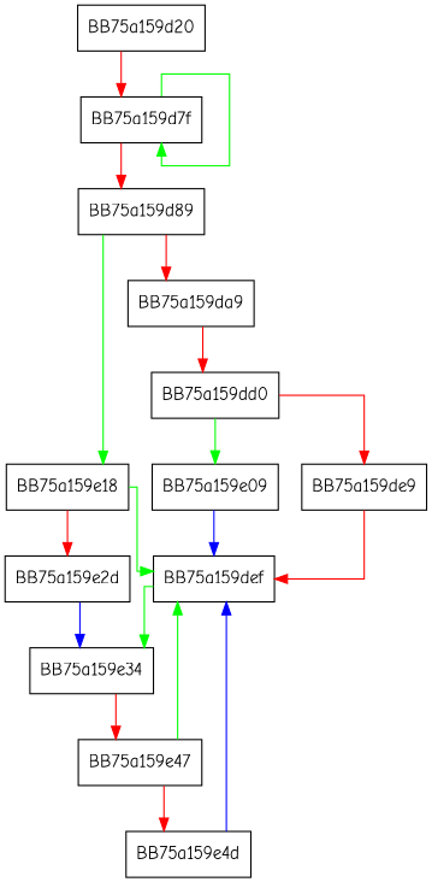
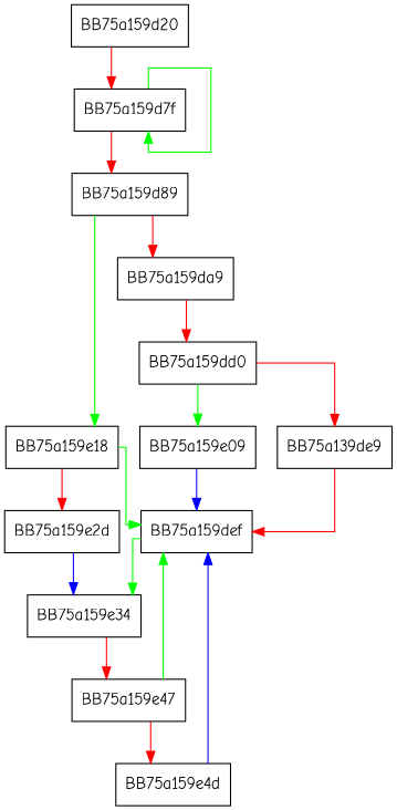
  digraph {
    fontname="Comic Neue"
    splines=ortho
    node [fontname="Comic Neue" shape=box]
    edge [color=red fontname="Comic Neue"]
    BB75a159d20
    BB75a159d7f
    BB75a159d89
    BB75a159e18
    BB75a159da9
    BB75a159def
    BB75a159e2d
    BB75a159dd0
    BB75a159e34
    BB75a159e09
-   BB75a159de9
+   BB75a159de9 [label=BB75a139de9]
    BB75a159e47
    BB75a159e4d
    BB75a159d20 -> BB75a159d7f
    BB75a159d7f -> BB75a159d7f [color=green]
    BB75a159d7f -> BB75a159d89
    BB75a159d89 -> BB75a159e18 [color=green]
    BB75a159d89 -> BB75a159da9
    BB75a159e18 -> BB75a159def [color=green]
    BB75a159e18 -> BB75a159e2d
    BB75a159da9 -> BB75a159dd0
    BB75a159def -> BB75a159e34 [color=green]
    BB75a159e2d -> BB75a159e34 [color=blue]
    BB75a159dd0 -> BB75a159e09 [color=green]
    BB75a159dd0 -> BB75a159de9
    BB75a159e34 -> BB75a159e47
    BB75a159e09 -> BB75a159def [color=blue]
    BB75a159de9 -> BB75a159def
    BB75a159e47 -> BB75a159def [color=green]
    BB75a159e47 -> BB75a159e4d
    BB75a159e4d -> BB75a159def [color=blue]
  }
